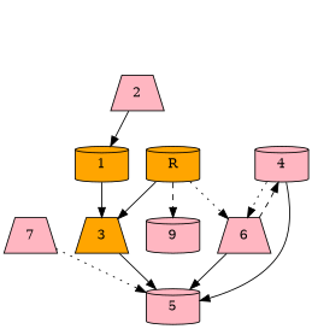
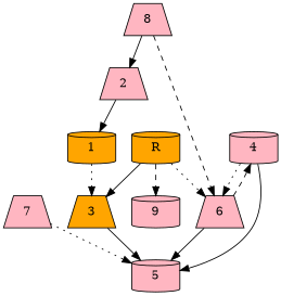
  digraph {
    node [fillcolor=lightpink shape=cylinder style=filled]
    edge [style=solid]
    1 [fillcolor=orange]
    3 [fillcolor=orange shape=trapezium]
    5
    2 [shape=trapezium]
    7 [shape=trapezium]
    4
    6 [shape=trapezium]
+   8 [shape=trapezium]
    R [fillcolor=orange]
    9
-   1 -> 3
+   1 -> 3 [style=dotted]
    3 -> 5
    2 -> 1
    7 -> 5 [style=dotted]
    4 -> 5
    4 -> 6 [style=dotted]
    6 -> 5
    6 -> 4 [style=dashed]
+   8 -> 2
+   8 -> 6 [style=dashed]
    R -> 3
    R -> 6 [style=dotted]
    R -> 9 [style=dashed]
  }
